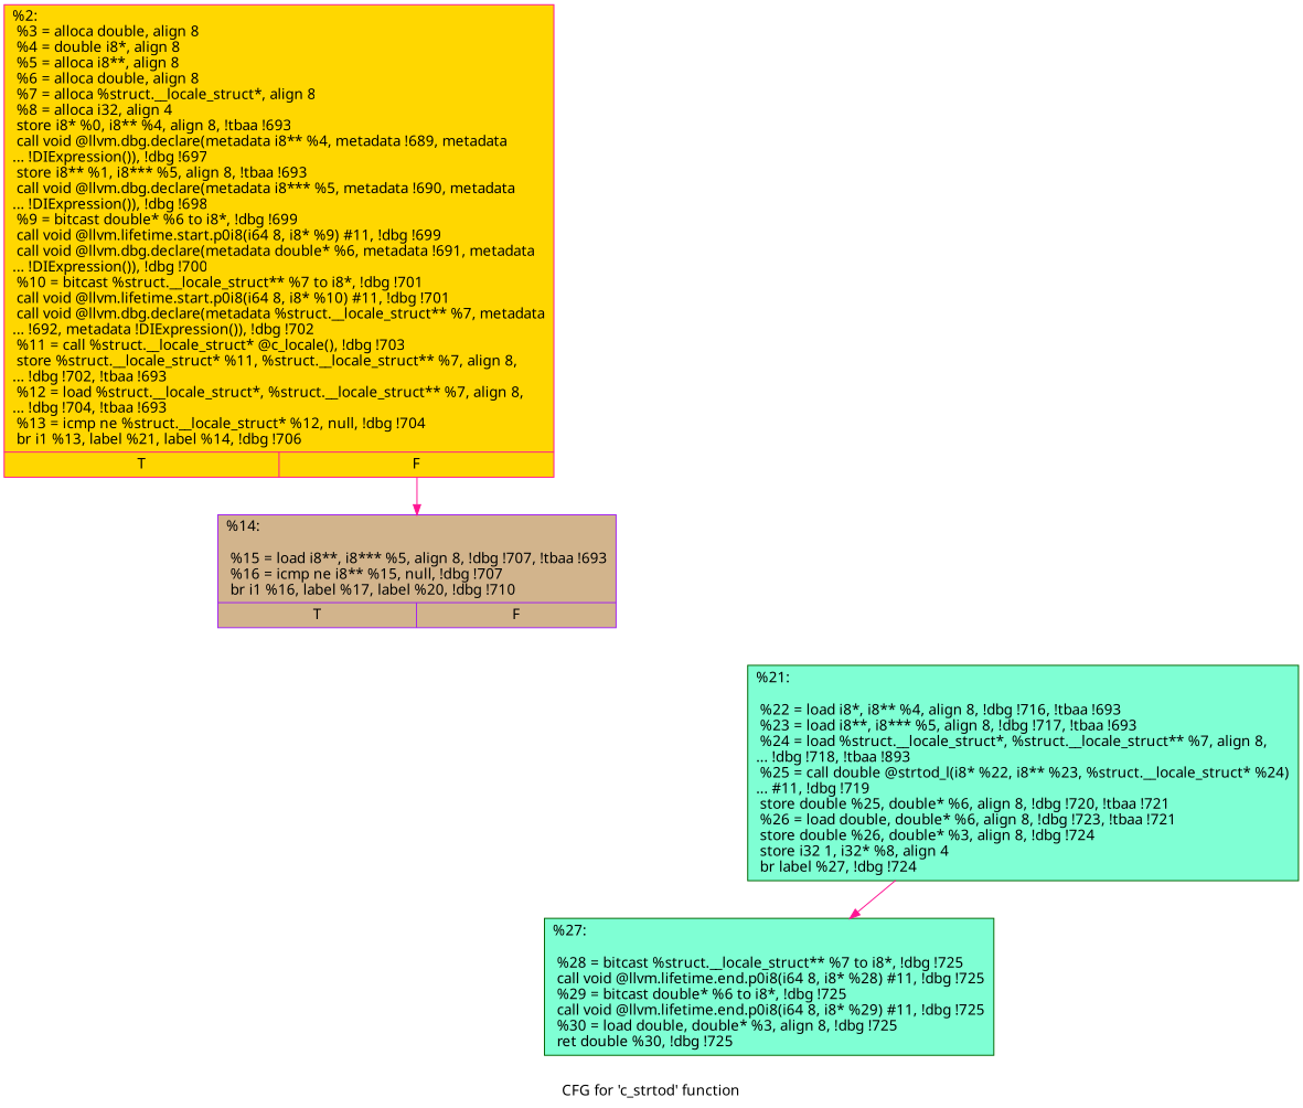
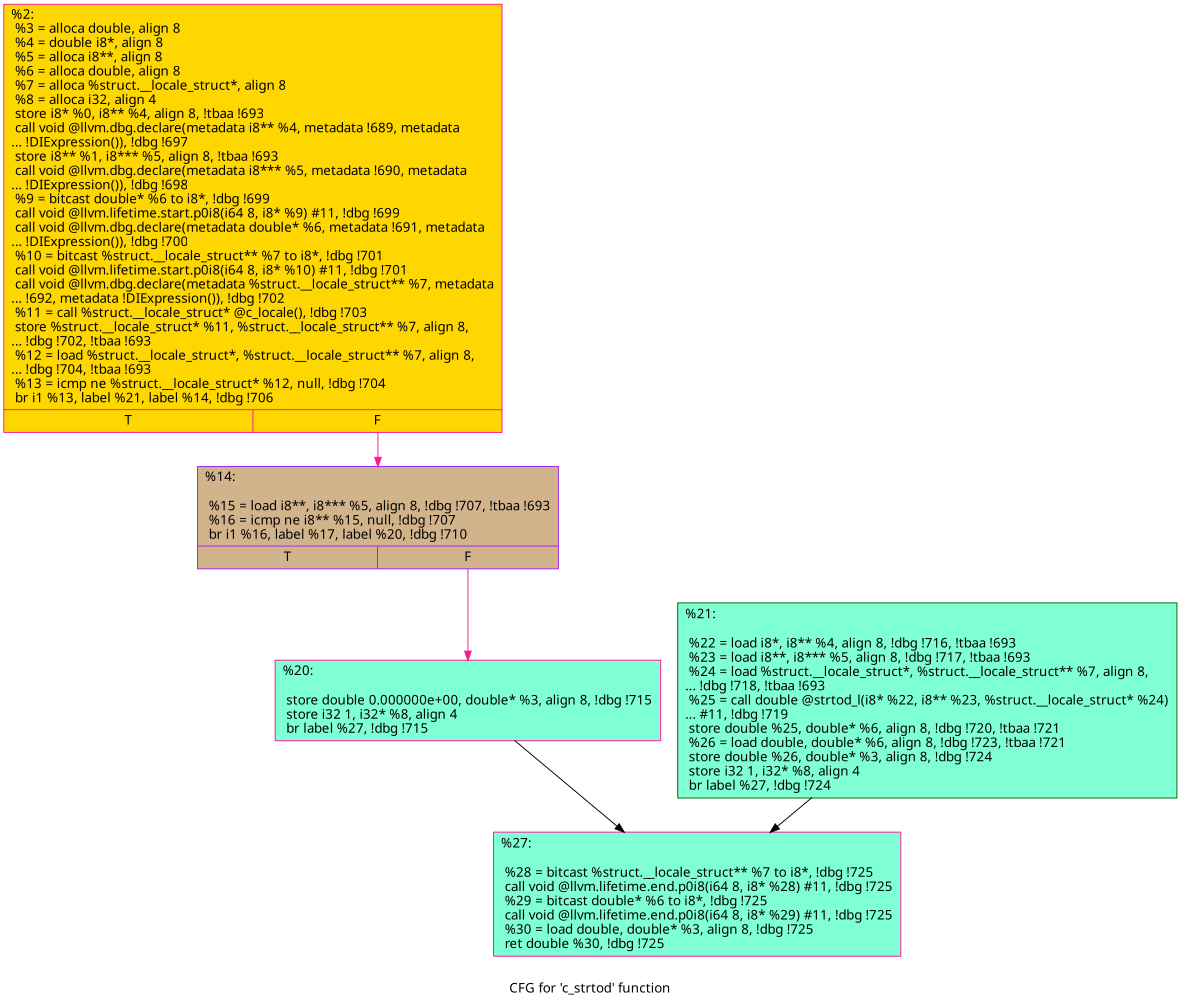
  digraph {
    fontname="Noto Sans"
    label="CFG for 'c_strtod' function"
    node [color=deeppink fillcolor=aquamarine fontname="Noto Sans" shape=record style=filled]
    edge [color=deeppink fontname="Noto Sans"]
    n1 [fillcolor=gold label="{%2:\l  %3 = alloca double, align 8\l  %4 = double i8*, align 8\l  %5 = alloca i8**, align 8\l  %6 = alloca double, align 8\l  %7 = alloca %struct.__locale_struct*, align 8\l  %8 = alloca i32, align 4\l  store i8* %0, i8** %4, align 8, !tbaa !693\l  call void @llvm.dbg.declare(metadata i8** %4, metadata !689, metadata\l... !DIExpression()), !dbg !697\l  store i8** %1, i8*** %5, align 8, !tbaa !693\l  call void @llvm.dbg.declare(metadata i8*** %5, metadata !690, metadata\l... !DIExpression()), !dbg !698\l  %9 = bitcast double* %6 to i8*, !dbg !699\l  call void @llvm.lifetime.start.p0i8(i64 8, i8* %9) #11, !dbg !699\l  call void @llvm.dbg.declare(metadata double* %6, metadata !691, metadata\l... !DIExpression()), !dbg !700\l  %10 = bitcast %struct.__locale_struct** %7 to i8*, !dbg !701\l  call void @llvm.lifetime.start.p0i8(i64 8, i8* %10) #11, !dbg !701\l  call void @llvm.dbg.declare(metadata %struct.__locale_struct** %7, metadata\l... !692, metadata !DIExpression()), !dbg !702\l  %11 = call %struct.__locale_struct* @c_locale(), !dbg !703\l  store %struct.__locale_struct* %11, %struct.__locale_struct** %7, align 8,\l... !dbg !702, !tbaa !693\l  %12 = load %struct.__locale_struct*, %struct.__locale_struct** %7, align 8,\l... !dbg !704, !tbaa !693\l  %13 = icmp ne %struct.__locale_struct* %12, null, !dbg !704\l  br i1 %13, label %21, label %14, !dbg !706\l|{<s0>T|<s1>F}}"]
    n2 [color=purple fillcolor=tan label="{%14:\l\l  %15 = load i8**, i8*** %5, align 8, !dbg !707, !tbaa !693\l  %16 = icmp ne i8** %15, null, !dbg !707\l  br i1 %16, label %17, label %20, !dbg !710\l|{<s0>T|<s1>F}}"]
-   n3 [color=darkgreen label="{%21:\l\l  %22 = load i8*, i8** %4, align 8, !dbg !716, !tbaa !693\l  %23 = load i8**, i8*** %5, align 8, !dbg !717, !tbaa !693\l  %24 = load %struct.__locale_struct*, %struct.__locale_struct** %7, align 8,\l... !dbg !718, !tbaa !893\l  %25 = call double @strtod_l(i8* %22, i8** %23, %struct.__locale_struct* %24)\l... #11, !dbg !719\l  store double %25, double* %6, align 8, !dbg !720, !tbaa !721\l  %26 = load double, double* %6, align 8, !dbg !723, !tbaa !721\l  store double %26, double* %3, align 8, !dbg !724\l  store i32 1, i32* %8, align 4\l  br label %27, !dbg !724\l}"]
-   n4 [color=darkgreen label="{%27:\l\l  %28 = bitcast %struct.__locale_struct** %7 to i8*, !dbg !725\l  call void @llvm.lifetime.end.p0i8(i64 8, i8* %28) #11, !dbg !725\l  %29 = bitcast double* %6 to i8*, !dbg !725\l  call void @llvm.lifetime.end.p0i8(i64 8, i8* %29) #11, !dbg !725\l  %30 = load double, double* %3, align 8, !dbg !725\l  ret double %30, !dbg !725\l}"]
+   n3 [color=darkgreen label="{%21:\l\l  %22 = load i8*, i8** %4, align 8, !dbg !716, !tbaa !693\l  %23 = load i8**, i8*** %5, align 8, !dbg !717, !tbaa !693\l  %24 = load %struct.__locale_struct*, %struct.__locale_struct** %7, align 8,\l... !dbg !718, !tbaa !693\l  %25 = call double @strtod_l(i8* %22, i8** %23, %struct.__locale_struct* %24)\l... #11, !dbg !719\l  store double %25, double* %6, align 8, !dbg !720, !tbaa !721\l  %26 = load double, double* %6, align 8, !dbg !723, !tbaa !721\l  store double %26, double* %3, align 8, !dbg !724\l  store i32 1, i32* %8, align 4\l  br label %27, !dbg !724\l}"]
+   n4 [label="{%27:\l\l  %28 = bitcast %struct.__locale_struct** %7 to i8*, !dbg !725\l  call void @llvm.lifetime.end.p0i8(i64 8, i8* %28) #11, !dbg !725\l  %29 = bitcast double* %6 to i8*, !dbg !725\l  call void @llvm.lifetime.end.p0i8(i64 8, i8* %29) #11, !dbg !725\l  %30 = load double, double* %3, align 8, !dbg !725\l  ret double %30, !dbg !725\l}"]
+   n5 [label="{%20:\l\l  store double 0.000000e+00, double* %3, align 8, !dbg !715\l  store i32 1, i32* %8, align 4\l  br label %27, !dbg !715\l}"]
    n1 -> n2 [tailport=s1]
-   n3 -> n4
+   n2 -> n5 [tailport=s1]
+   n3 -> n4 [color=black]
+   n5 -> n4 [color=black]
  }
